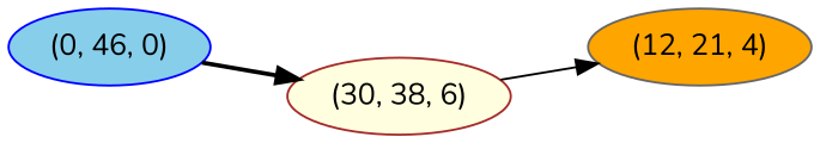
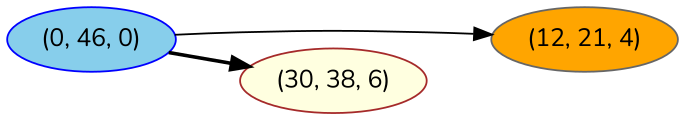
  digraph {
    fontname=Nunito
    rankdir=LR
    node [fontname=Nunito style=filled]
    edge [fontname=Nunito]
    n1 [color=blue fillcolor=skyblue label="(0, 46, 0)"]
    "(12, 21, 4)" [color=gray40 fillcolor=orange]
    "(30, 38, 6)" [color=brown fillcolor=lightyellow]
-   "(30, 38, 6)" -> "(12, 21, 4)" [style=solid]
+   n1 -> "(12, 21, 4)" [style=solid]
    n1 -> "(30, 38, 6)" [style=bold]
  }
